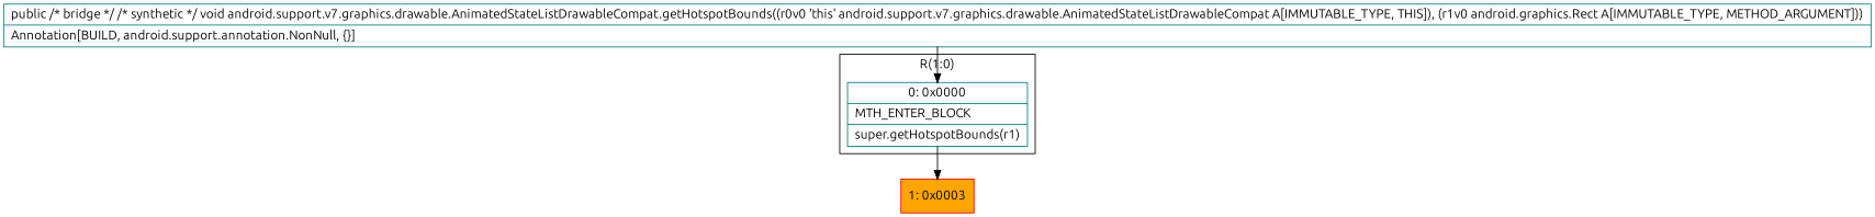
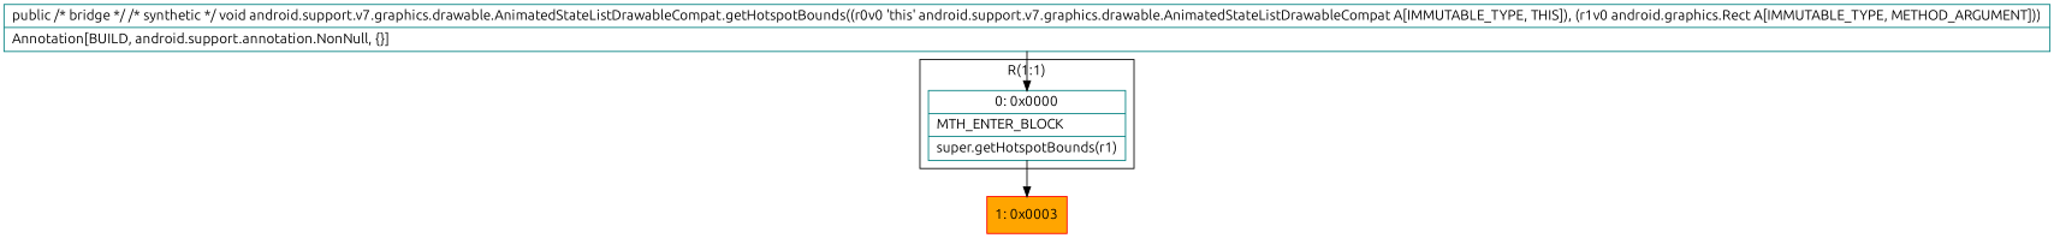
  digraph {
    fontname=Ubuntu
    node [color=teal shape=record style=filled fillcolor=white fontname=Ubuntu]
    edge [fontname=Ubuntu]
    n1 [label="{0\:\ 0x0000|MTH_ENTER_BLOCK\l|super.getHotspotBounds(r1)\l}"]
    n2 [color=red label="{1\:\ 0x0003}" fillcolor=orange]
    n3 [label="{public \/* bridge *\/ \/* synthetic *\/ void android.support.v7.graphics.drawable.AnimatedStateListDrawableCompat.getHotspotBounds((r0v0 'this' android.support.v7.graphics.drawable.AnimatedStateListDrawableCompat A[IMMUTABLE_TYPE, THIS]), (r1v0 android.graphics.Rect A[IMMUTABLE_TYPE, METHOD_ARGUMENT]))  | Annotation[BUILD, android.support.annotation.NonNull, \{\}]\l}"]
    subgraph cluster_1 {
-     label="R(1:0)"
+     label="R(1:1)"
      n1
    }
    n1 -> n2
    n3 -> n1
  }
